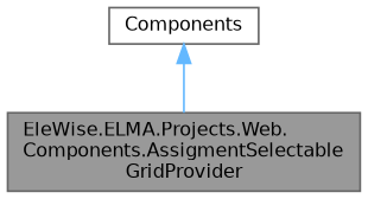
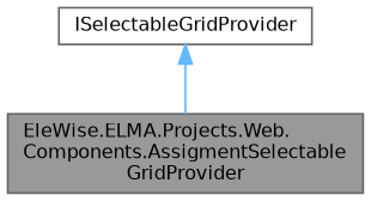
  digraph {
    node [color=gray40 fontname=Helvetica fontsize=10 shape=box style=filled]
    n1 [fillcolor=grey60 fontcolor=black height=0.2 label="EleWise.ELMA.Projects.Web.\lComponents.AssigmentSelectable\lGridProvider" width=0.4]
-   n2 [fillcolor=white height=0.2 label=Components width=0.4]
+   n2 [fillcolor=white height=0.2 label=ISelectableGridProvider width=0.4]
    n2 -> n1 [color=steelblue1 dir=back fontname=Helvetica fontsize=10 labelfontname=Helvetica labelfontsize=10 style=solid]
  }
